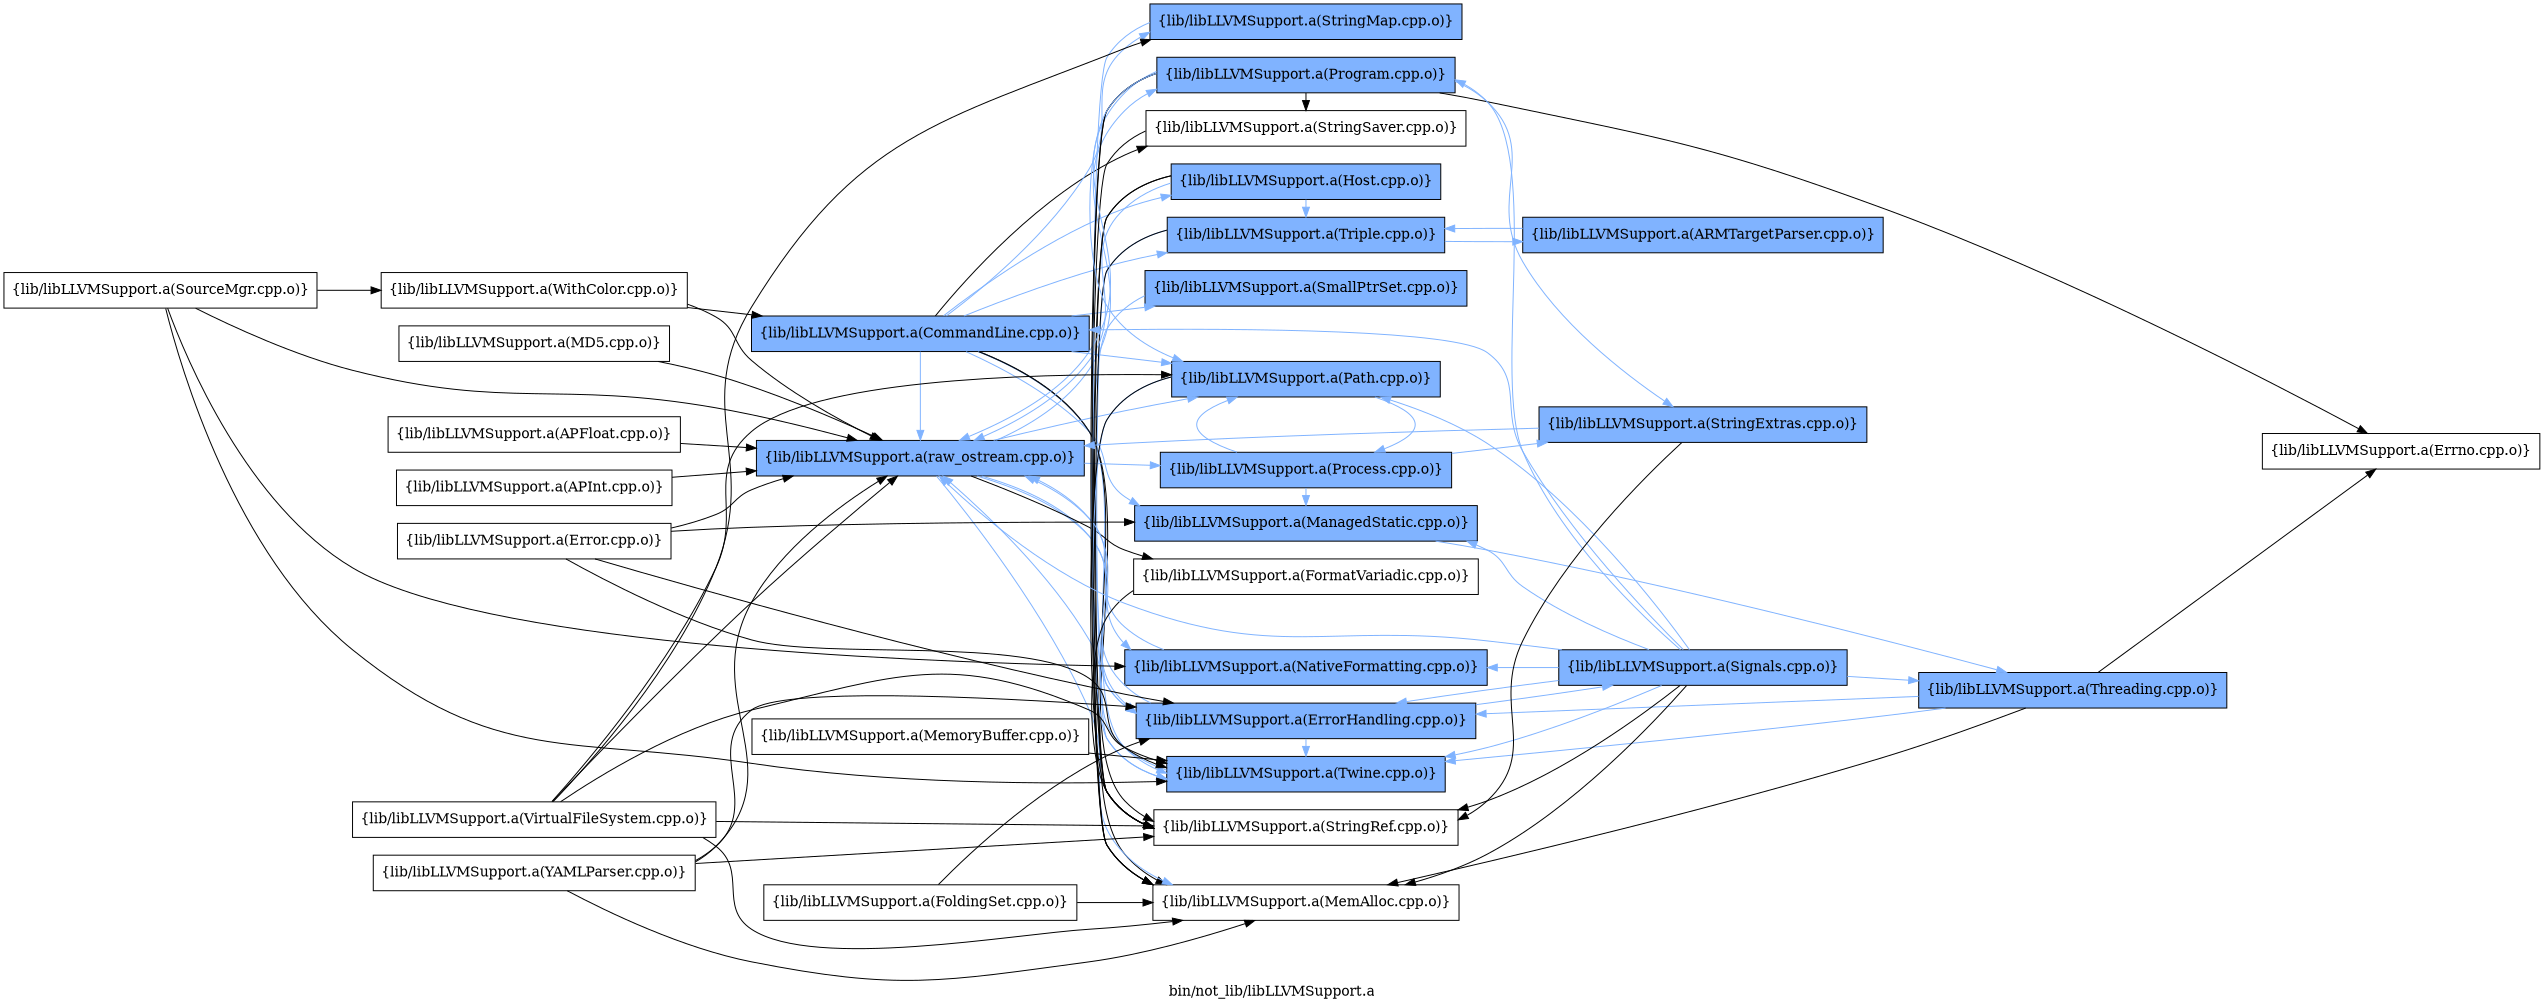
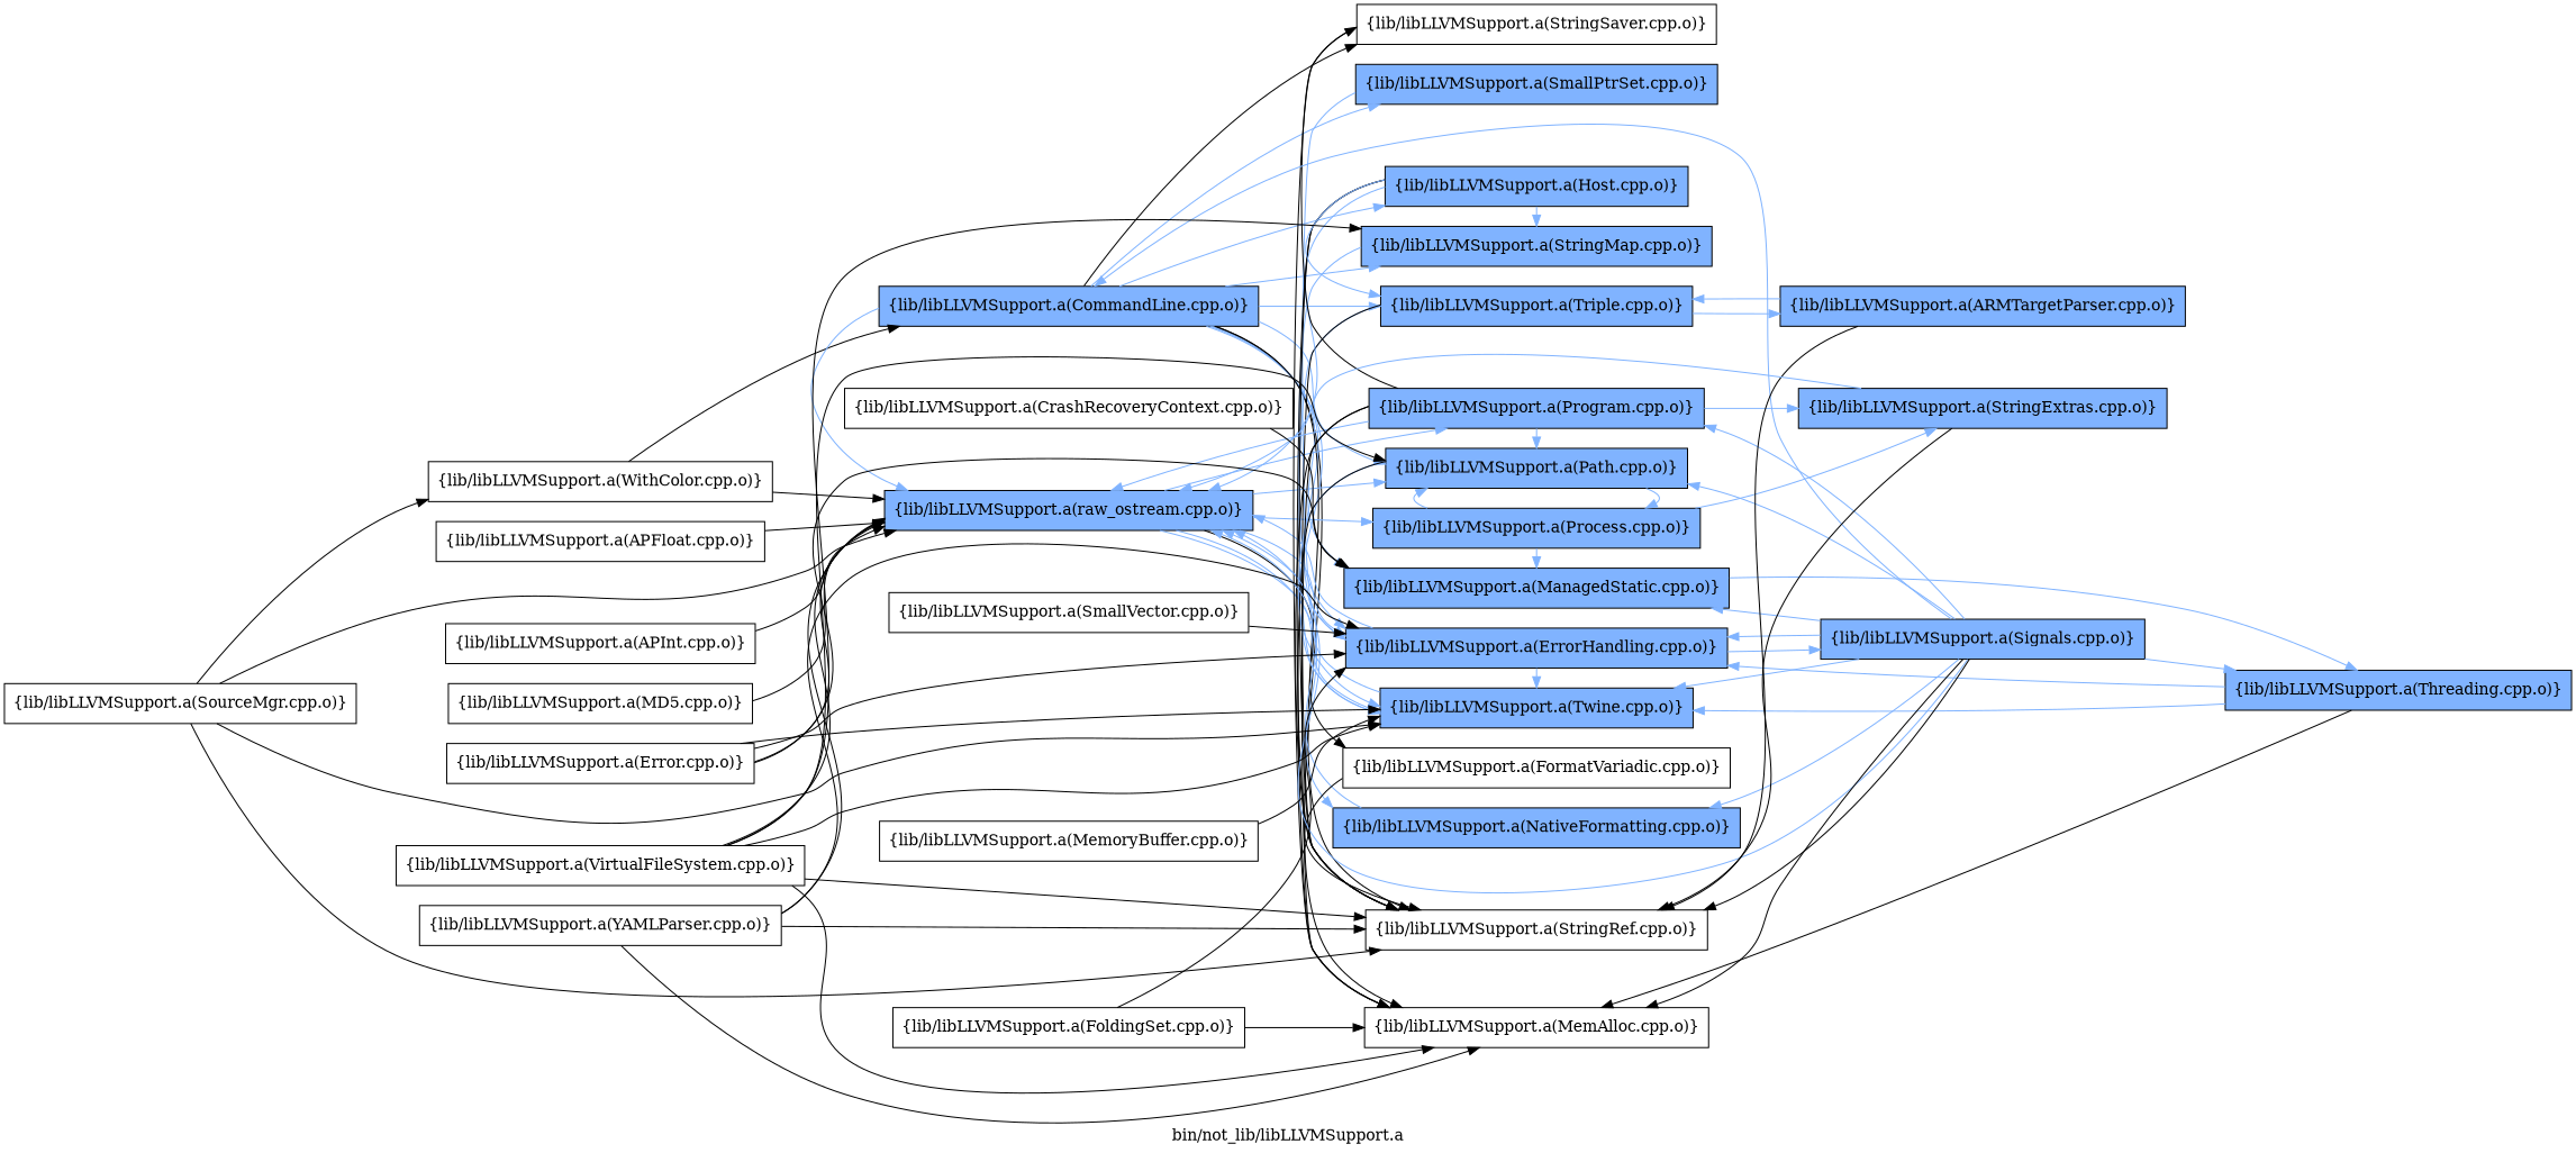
  digraph {
    label="bin/not_lib/libLLVMSupport.a"
    rankdir=LR
    node [group=0 shape=box]
    edge [color="0.600000 0.5 1"]
    n1 [label="{lib/libLLVMSupport.a(WithColor.cpp.o)}"]
    n2 [fillcolor="0.600000 0.5 1" group=1 label="{lib/libLLVMSupport.a(CommandLine.cpp.o)}" style=filled]
    n3 [fillcolor="0.600000 0.5 1" group=1 label="{lib/libLLVMSupport.a(raw_ostream.cpp.o)}" style=filled]
    n4 [label="{lib/libLLVMSupport.a(MemAlloc.cpp.o)}"]
    n5 [fillcolor="0.600000 0.5 1" group=1 label="{lib/libLLVMSupport.a(ManagedStatic.cpp.o)}" style=filled]
    n6 [fillcolor="0.600000 0.5 1" group=1 label="{lib/libLLVMSupport.a(ErrorHandling.cpp.o)}" style=filled]
    n7 [fillcolor="0.600000 0.5 1" group=1 label="{lib/libLLVMSupport.a(Twine.cpp.o)}" style=filled]
    n8 [label="{lib/libLLVMSupport.a(StringSaver.cpp.o)}"]
    n9 [label="{lib/libLLVMSupport.a(StringRef.cpp.o)}"]
    n10 [fillcolor="0.600000 0.5 1" group=1 label="{lib/libLLVMSupport.a(SmallPtrSet.cpp.o)}" style=filled]
    n11 [fillcolor="0.600000 0.5 1" group=1 label="{lib/libLLVMSupport.a(StringMap.cpp.o)}" style=filled]
    n12 [fillcolor="0.600000 0.5 1" group=1 label="{lib/libLLVMSupport.a(Triple.cpp.o)}" style=filled]
    n13 [fillcolor="0.600000 0.5 1" group=1 label="{lib/libLLVMSupport.a(Host.cpp.o)}" style=filled]
    n14 [fillcolor="0.600000 0.5 1" group=1 label="{lib/libLLVMSupport.a(Path.cpp.o)}" style=filled]
    n15 [fillcolor="0.600000 0.5 1" group=1 label="{lib/libLLVMSupport.a(NativeFormatting.cpp.o)}" style=filled]
    n16 [label="{lib/libLLVMSupport.a(FormatVariadic.cpp.o)}"]
    n17 [fillcolor="0.600000 0.5 1" group=1 label="{lib/libLLVMSupport.a(Process.cpp.o)}" style=filled]
    n18 [fillcolor="0.600000 0.5 1" group=1 label="{lib/libLLVMSupport.a(Program.cpp.o)}" style=filled]
    n19 [fillcolor="0.600000 0.5 1" group=1 label="{lib/libLLVMSupport.a(Threading.cpp.o)}" style=filled]
    n20 [fillcolor="0.600000 0.5 1" group=1 label="{lib/libLLVMSupport.a(Signals.cpp.o)}" style=filled]
    n21 [fillcolor="0.600000 0.5 1" group=1 label="{lib/libLLVMSupport.a(ARMTargetParser.cpp.o)}" style=filled]
    n22 [fillcolor="0.600000 0.5 1" group=1 label="{lib/libLLVMSupport.a(StringExtras.cpp.o)}" style=filled]
-   n23 [label="{lib/libLLVMSupport.a(Errno.cpp.o)}"]
+   n24 [label="{lib/libLLVMSupport.a(SmallVector.cpp.o)}"]
    n25 [label="{lib/libLLVMSupport.a(APFloat.cpp.o)}"]
    n26 [label="{lib/libLLVMSupport.a(Error.cpp.o)}"]
    n27 [label="{lib/libLLVMSupport.a(APInt.cpp.o)}"]
    n28 [label="{lib/libLLVMSupport.a(FoldingSet.cpp.o)}"]
    n29 [label="{lib/libLLVMSupport.a(VirtualFileSystem.cpp.o)}"]
    n30 [label="{lib/libLLVMSupport.a(MemoryBuffer.cpp.o)}"]
    n31 [label="{lib/libLLVMSupport.a(SourceMgr.cpp.o)}"]
    n32 [label="{lib/libLLVMSupport.a(YAMLParser.cpp.o)}"]
    n33 [label="{lib/libLLVMSupport.a(MD5.cpp.o)}"]
+   n34 [label="{lib/libLLVMSupport.a(CrashRecoveryContext.cpp.o)}"]
    subgraph sub_1 {
      rank=same
      n1
    }
    subgraph sub_2 {
      rank=same
      n2
      n3
    }
    subgraph sub_3 {
      rank=same
      n4
      n5
      n6
      n7
      n8
      n9
      n10
      n11
      n12
      n13
      n14
      n15
      n16
      n17
      n18
    }
    n1 -> n2 [color=""]
    n1 -> n3 [color=""]
    n2 -> n3
    n2 -> n4 [color=""]
    n2 -> n5
+   n2 -> n6
    n2 -> n7
    n2 -> n8 [color=""]
    n2 -> n9 [color=""]
    n2 -> n10
    n2 -> n11
    n2 -> n12
    n2 -> n13
    n2 -> n14
    n3 -> n6
-   n3 -> n4
+   n3 -> n7
    n3 -> n14
    n3 -> n15
    n3 -> n16 [color=""]
    n3 -> n17
    n3 -> n18
    n5 -> n19
    n6 -> n3
    n6 -> n7
    n6 -> n20
    n7 -> n3
    n8 -> n4 [color=""]
    n10 -> n6
    n11 -> n6
    n12 -> n7
    n12 -> n9 [color=""]
    n12 -> n21
    n13 -> n3
    n13 -> n4 [color=""]
    n13 -> n9 [color=""]
+   n13 -> n11
    n13 -> n12
    n14 -> n7
    n14 -> n9 [color=""]
    n14 -> n17
    n15 -> n3
    n16 -> n9 [color=""]
    n17 -> n5
    n17 -> n14
    n17 -> n22
    n18 -> n3
    n18 -> n4 [color=""]
    n18 -> n8 [color=""]
    n18 -> n9 [color=""]
    n18 -> n14
    n18 -> n22
-   n18 -> n23 [color=""]
    n19 -> n4 [color=""]
    n19 -> n6
    n19 -> n7
-   n19 -> n23 [color=""]
    n20 -> n2
    n20 -> n3
    n20 -> n4 [color=""]
    n20 -> n5
    n20 -> n6
    n20 -> n7
    n20 -> n9 [color=""]
    n20 -> n14
    n20 -> n15
    n20 -> n18
    n20 -> n19
+   n21 -> n9 [color=""]
    n21 -> n12
    n22 -> n3
    n22 -> n9 [color=""]
+   n24 -> n6 [color=""]
    n25 -> n3 [color=""]
    n26 -> n3 [color=""]
    n26 -> n5 [color=""]
    n26 -> n6 [color=""]
    n26 -> n7 [color=""]
    n27 -> n3 [color=""]
    n28 -> n4 [color=""]
    n28 -> n6 [color=""]
    n29 -> n3 [color=""]
    n29 -> n4 [color=""]
    n29 -> n7 [color=""]
    n29 -> n9 [color=""]
    n29 -> n11 [color=""]
    n29 -> n14 [color=""]
    n30 -> n7 [color=""]
    n31 -> n1 [color=""]
    n31 -> n3 [color=""]
    n31 -> n7 [color=""]
-   n31 -> n15 [color=""]
+   n31 -> n9 [color=""]
    n32 -> n3 [color=""]
    n32 -> n4 [color=""]
    n32 -> n6 [color=""]
    n32 -> n9 [color=""]
    n33 -> n3 [color=""]
+   n34 -> n5 [color=""]
  }
